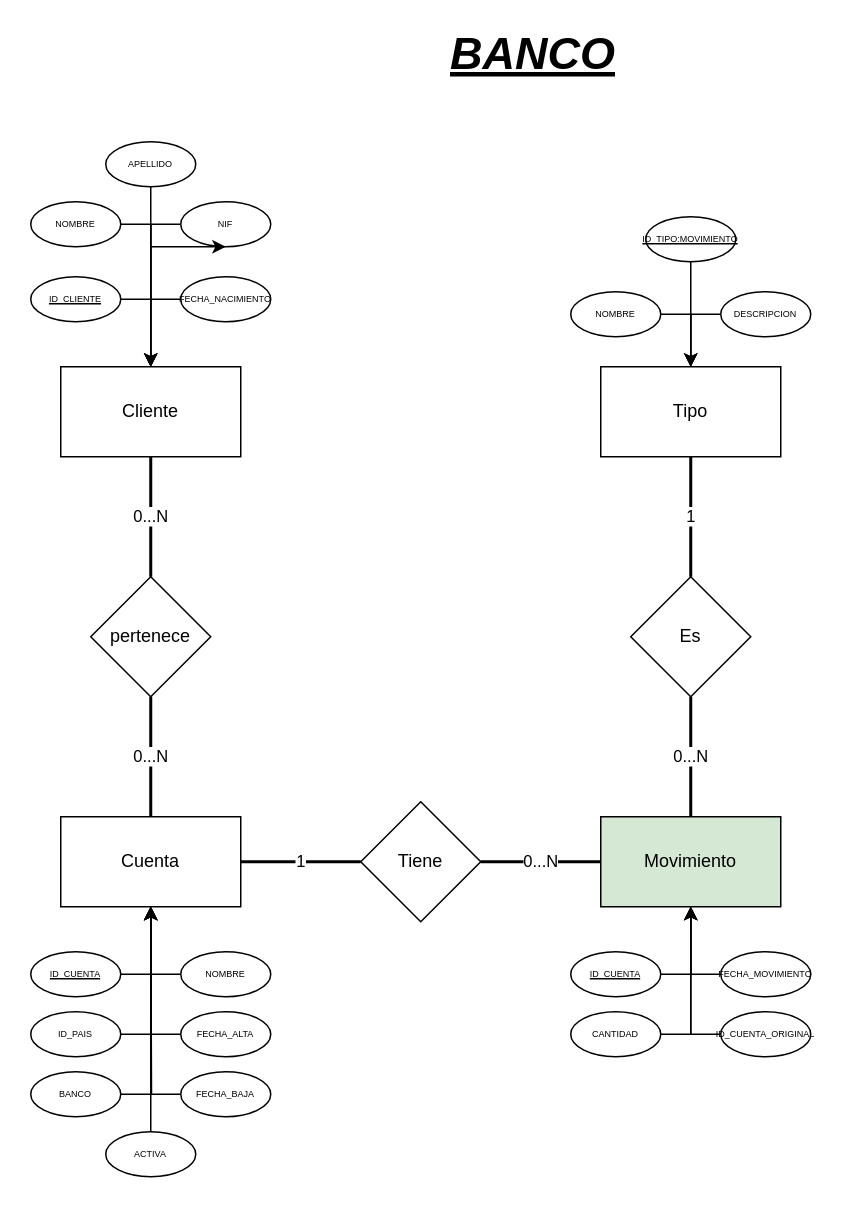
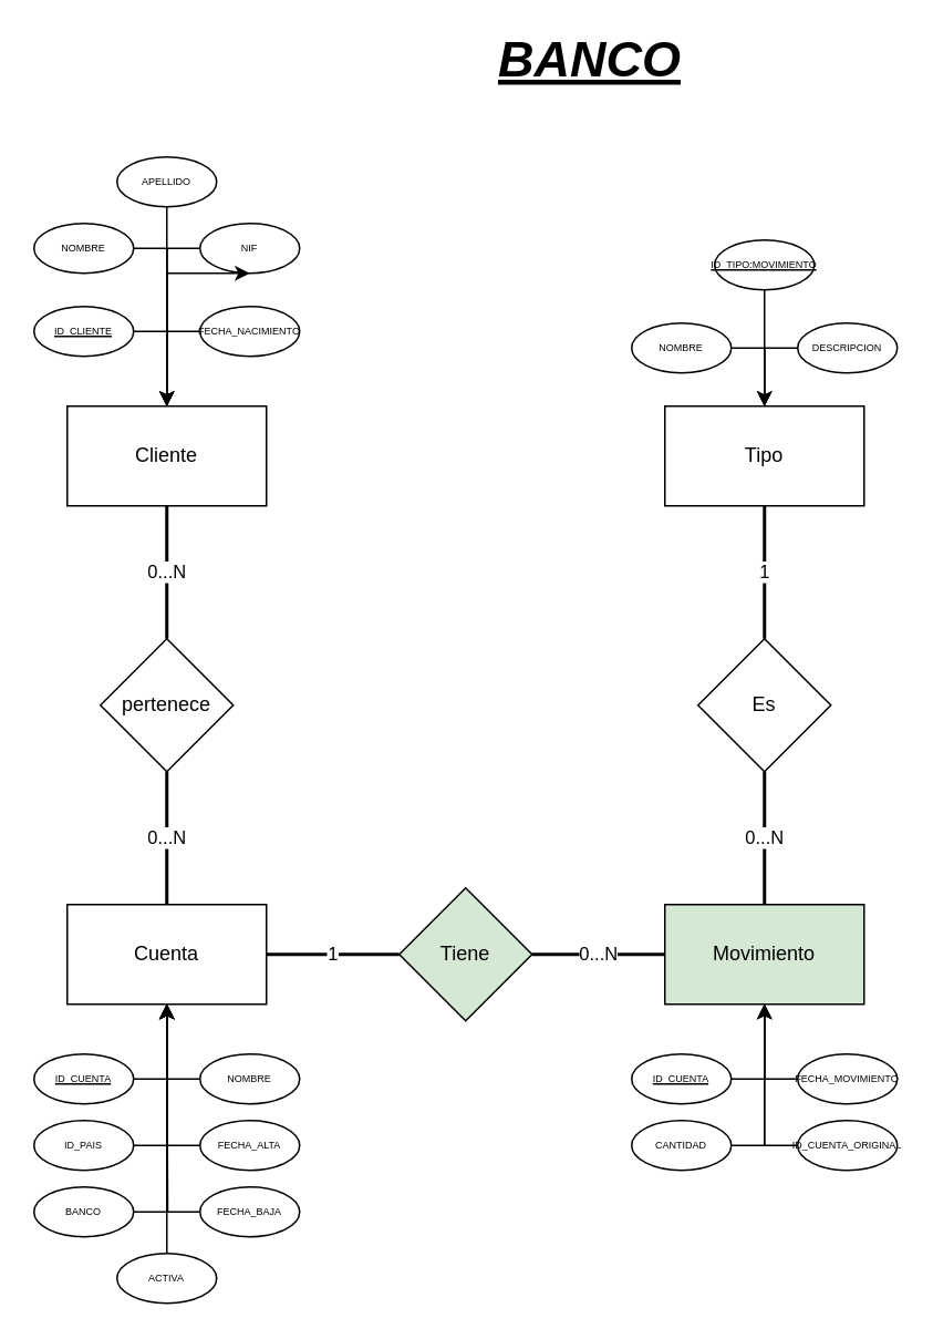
  <mxCell id="0" />
  <mxCell id="1" parent="0" />
  <mxCell id="2" value="0...N" style="edgeStyle=orthogonalEdgeStyle;rounded=0;orthogonalLoop=1;jettySize=auto;html=1;exitX=0.5;exitY=1;exitDx=0;exitDy=0;entryX=0.5;entryY=0;entryDx=0;entryDy=0;endArrow=none;endFill=0;endSize=8;startSize=8;strokeWidth=2;" edge="1" parent="1" source="3" target="5"><mxGeometry relative="1" as="geometry" /></mxCell>
  <mxCell id="3" value="Cliente" style="rounded=0;whiteSpace=wrap;html=1;" vertex="1" parent="1"><mxGeometry x="40" y="244" width="120" height="60" as="geometry" /></mxCell>
  <mxCell id="4" value="0...N" style="edgeStyle=orthogonalEdgeStyle;rounded=0;orthogonalLoop=1;jettySize=auto;html=1;exitX=0.5;exitY=1;exitDx=0;exitDy=0;entryX=0.5;entryY=0;entryDx=0;entryDy=0;endArrow=none;endFill=0;endSize=8;startSize=8;strokeWidth=2;" edge="1" parent="1" source="5" target="7"><mxGeometry relative="1" as="geometry" /></mxCell>
  <mxCell id="5" value="pertenece" style="rhombus;whiteSpace=wrap;html=1;" vertex="1" parent="1"><mxGeometry x="60" y="384" width="80" height="80" as="geometry" /></mxCell>
  <mxCell id="6" value="1" style="edgeStyle=orthogonalEdgeStyle;rounded=0;orthogonalLoop=1;jettySize=auto;html=1;exitX=1;exitY=0.5;exitDx=0;exitDy=0;entryX=0;entryY=0.5;entryDx=0;entryDy=0;endArrow=none;endFill=0;endSize=8;startSize=8;strokeWidth=2;" edge="1" parent="1" source="7" target="12"><mxGeometry relative="1" as="geometry" /></mxCell>
  <mxCell id="7" value="Cuenta" style="rounded=0;whiteSpace=wrap;html=1;" vertex="1" parent="1"><mxGeometry x="40" y="544" width="120" height="60" as="geometry" /></mxCell>
  <mxCell id="8" value="0...N" style="edgeStyle=orthogonalEdgeStyle;rounded=0;orthogonalLoop=1;jettySize=auto;html=1;exitX=0.5;exitY=0;exitDx=0;exitDy=0;entryX=0.5;entryY=1;entryDx=0;entryDy=0;endArrow=none;endFill=0;endSize=8;startSize=8;strokeWidth=2;" edge="1" parent="1" source="9" target="14"><mxGeometry relative="1" as="geometry" /></mxCell>
  <mxCell id="9" value="Movimiento" style="rounded=0;whiteSpace=wrap;html=1;fillColor=#d5e8d4;" vertex="1" parent="1"><mxGeometry x="400" y="544" width="120" height="60" as="geometry" /></mxCell>
  <mxCell id="10" value="Tipo" style="rounded=0;whiteSpace=wrap;html=1;" vertex="1" parent="1"><mxGeometry x="400" y="244" width="120" height="60" as="geometry" /></mxCell>
  <mxCell id="11" value="0...N" style="edgeStyle=orthogonalEdgeStyle;rounded=0;orthogonalLoop=1;jettySize=auto;html=1;exitX=1;exitY=0.5;exitDx=0;exitDy=0;entryX=0;entryY=0.5;entryDx=0;entryDy=0;endArrow=none;endFill=0;endSize=8;startSize=8;strokeWidth=2;" edge="1" parent="1" source="12" target="9"><mxGeometry relative="1" as="geometry" /></mxCell>
- <mxCell id="12" value="Tiene" style="rhombus;whiteSpace=wrap;html=1;" vertex="1" parent="1"><mxGeometry x="240" y="534" width="80" height="80" as="geometry" /></mxCell>
+ <mxCell id="12" value="Tiene" style="rhombus;whiteSpace=wrap;html=1;fillColor=#d5e8d4;" vertex="1" parent="1"><mxGeometry x="240" y="534" width="80" height="80" as="geometry" /></mxCell>
  <mxCell id="13" value="1" style="edgeStyle=orthogonalEdgeStyle;rounded=0;orthogonalLoop=1;jettySize=auto;html=1;exitX=0.5;exitY=0;exitDx=0;exitDy=0;entryX=0.5;entryY=1;entryDx=0;entryDy=0;endArrow=none;endFill=0;endSize=8;startSize=8;strokeWidth=2;" edge="1" parent="1" source="14" target="10"><mxGeometry relative="1" as="geometry" /></mxCell>
  <mxCell id="14" value="Es" style="rhombus;whiteSpace=wrap;html=1;" vertex="1" parent="1"><mxGeometry x="420" y="384" width="80" height="80" as="geometry" /></mxCell>
  <mxCell id="15" style="edgeStyle=orthogonalEdgeStyle;rounded=0;orthogonalLoop=1;jettySize=auto;html=1;exitX=1;exitY=0.5;exitDx=0;exitDy=0;entryX=0.5;entryY=0;entryDx=0;entryDy=0;" edge="1" parent="1" source="16" target="3"><mxGeometry relative="1" as="geometry" /></mxCell>
  <mxCell id="16" value="&lt;u&gt;ID_CLIENTE&lt;/u&gt;" style="ellipse;whiteSpace=wrap;html=1;fontSize=6;" vertex="1" parent="1"><mxGeometry x="20" y="184" width="60" height="30" as="geometry" /></mxCell>
  <mxCell id="17" style="edgeStyle=orthogonalEdgeStyle;rounded=0;orthogonalLoop=1;jettySize=auto;html=1;exitX=1;exitY=0.5;exitDx=0;exitDy=0;entryX=0.5;entryY=0;entryDx=0;entryDy=0;" edge="1" parent="1" source="18" target="3"><mxGeometry relative="1" as="geometry" /></mxCell>
  <mxCell id="18" value="NOMBRE" style="ellipse;whiteSpace=wrap;html=1;fontSize=6;" vertex="1" parent="1"><mxGeometry x="20" y="134" width="60" height="30" as="geometry" /></mxCell>
  <mxCell id="19" style="edgeStyle=orthogonalEdgeStyle;rounded=0;orthogonalLoop=1;jettySize=auto;html=1;exitX=0.5;exitY=1;exitDx=0;exitDy=0;entryX=0.5;entryY=0;entryDx=0;entryDy=0;" edge="1" parent="1" source="20" target="3"><mxGeometry relative="1" as="geometry" /></mxCell>
  <mxCell id="20" value="APELLIDO" style="ellipse;whiteSpace=wrap;html=1;fontSize=6;" vertex="1" parent="1"><mxGeometry x="70" y="94" width="60" height="30" as="geometry" /></mxCell>
  <mxCell id="21" style="edgeStyle=orthogonalEdgeStyle;rounded=0;orthogonalLoop=1;jettySize=auto;html=1;exitX=0;exitY=0.5;exitDx=0;exitDy=0;entryX=0.5;entryY=0;entryDx=0;entryDy=0;" edge="1" parent="1" source="22" target="3"><mxGeometry relative="1" as="geometry" /></mxCell>
  <mxCell id="22" value="NIF" style="ellipse;whiteSpace=wrap;html=1;fontSize=6;" vertex="1" parent="1"><mxGeometry x="120" y="134" width="60" height="30" as="geometry" /></mxCell>
  <mxCell id="23" style="edgeStyle=orthogonalEdgeStyle;rounded=0;orthogonalLoop=1;jettySize=auto;html=1;exitX=0;exitY=0.5;exitDx=0;exitDy=0;" edge="1" parent="1" source="24" target="22"><mxGeometry relative="1" as="geometry" /></mxCell>
  <mxCell id="24" value="FECHA_NACIMIENTO" style="ellipse;whiteSpace=wrap;html=1;fontSize=6;" vertex="1" parent="1"><mxGeometry x="120" y="184" width="60" height="30" as="geometry" /></mxCell>
  <mxCell id="25" style="edgeStyle=orthogonalEdgeStyle;rounded=0;orthogonalLoop=1;jettySize=auto;html=1;exitX=0.5;exitY=1;exitDx=0;exitDy=0;" edge="1" parent="1" source="20" target="20"><mxGeometry relative="1" as="geometry" /></mxCell>
  <mxCell id="26" style="edgeStyle=orthogonalEdgeStyle;rounded=0;orthogonalLoop=1;jettySize=auto;html=1;exitX=1;exitY=0.5;exitDx=0;exitDy=0;entryX=0.5;entryY=1;entryDx=0;entryDy=0;" edge="1" parent="1" source="27" target="7"><mxGeometry relative="1" as="geometry" /></mxCell>
  <mxCell id="27" value="&lt;u&gt;ID_CUENTA&lt;/u&gt;" style="ellipse;whiteSpace=wrap;html=1;fontSize=6;" vertex="1" parent="1"><mxGeometry x="20" y="634" width="60" height="30" as="geometry" /></mxCell>
  <mxCell id="28" style="edgeStyle=orthogonalEdgeStyle;rounded=0;orthogonalLoop=1;jettySize=auto;html=1;exitX=0;exitY=0.5;exitDx=0;exitDy=0;entryX=0.5;entryY=1;entryDx=0;entryDy=0;" edge="1" parent="1" source="29" target="7"><mxGeometry relative="1" as="geometry" /></mxCell>
  <mxCell id="29" value="NOMBRE" style="ellipse;whiteSpace=wrap;html=1;fontSize=6;" vertex="1" parent="1"><mxGeometry x="120" y="634" width="60" height="30" as="geometry" /></mxCell>
  <mxCell id="30" style="edgeStyle=orthogonalEdgeStyle;rounded=0;orthogonalLoop=1;jettySize=auto;html=1;exitX=0.5;exitY=0;exitDx=0;exitDy=0;entryX=0.5;entryY=1;entryDx=0;entryDy=0;" edge="1" parent="1" source="31" target="7"><mxGeometry relative="1" as="geometry" /></mxCell>
  <mxCell id="31" value="ACTIVA" style="ellipse;whiteSpace=wrap;html=1;fontSize=6;" vertex="1" parent="1"><mxGeometry x="70" y="754" width="60" height="30" as="geometry" /></mxCell>
  <mxCell id="32" style="edgeStyle=orthogonalEdgeStyle;rounded=0;orthogonalLoop=1;jettySize=auto;html=1;exitX=1;exitY=0.5;exitDx=0;exitDy=0;" edge="1" parent="1" source="33"><mxGeometry relative="1" as="geometry"><mxPoint x="100" y="604" as="targetPoint" /></mxGeometry></mxCell>
  <mxCell id="33" value="BANCO" style="ellipse;whiteSpace=wrap;html=1;fontSize=6;" vertex="1" parent="1"><mxGeometry x="20" y="714" width="60" height="30" as="geometry" /></mxCell>
  <mxCell id="34" style="edgeStyle=orthogonalEdgeStyle;rounded=0;orthogonalLoop=1;jettySize=auto;html=1;exitX=1;exitY=0.5;exitDx=0;exitDy=0;entryX=0.5;entryY=1;entryDx=0;entryDy=0;" edge="1" parent="1" source="35" target="7"><mxGeometry relative="1" as="geometry" /></mxCell>
  <mxCell id="35" value="ID_PAIS" style="ellipse;whiteSpace=wrap;html=1;fontSize=6;" vertex="1" parent="1"><mxGeometry x="20" y="674" width="60" height="30" as="geometry" /></mxCell>
  <mxCell id="36" style="edgeStyle=orthogonalEdgeStyle;rounded=0;orthogonalLoop=1;jettySize=auto;html=1;exitX=0.5;exitY=1;exitDx=0;exitDy=0;" edge="1" parent="1" source="31" target="31"><mxGeometry relative="1" as="geometry" /></mxCell>
  <mxCell id="37" style="edgeStyle=orthogonalEdgeStyle;rounded=0;orthogonalLoop=1;jettySize=auto;html=1;exitX=0;exitY=0.5;exitDx=0;exitDy=0;" edge="1" parent="1" source="38"><mxGeometry relative="1" as="geometry"><mxPoint x="100" y="604" as="targetPoint" /></mxGeometry></mxCell>
  <mxCell id="38" value="FECHA_ALTA" style="ellipse;whiteSpace=wrap;html=1;fontSize=6;" vertex="1" parent="1"><mxGeometry x="120" y="674" width="60" height="30" as="geometry" /></mxCell>
  <mxCell id="39" style="edgeStyle=orthogonalEdgeStyle;rounded=0;orthogonalLoop=1;jettySize=auto;html=1;exitX=0;exitY=0.5;exitDx=0;exitDy=0;entryX=0.5;entryY=1;entryDx=0;entryDy=0;" edge="1" parent="1" source="40" target="7"><mxGeometry relative="1" as="geometry" /></mxCell>
  <mxCell id="40" value="FECHA_BAJA" style="ellipse;whiteSpace=wrap;html=1;fontSize=6;" vertex="1" parent="1"><mxGeometry x="120" y="714" width="60" height="30" as="geometry" /></mxCell>
  <mxCell id="41" style="edgeStyle=orthogonalEdgeStyle;rounded=0;orthogonalLoop=1;jettySize=auto;html=1;exitX=1;exitY=0.5;exitDx=0;exitDy=0;entryX=0.5;entryY=1;entryDx=0;entryDy=0;" edge="1" parent="1" source="42" target="9"><mxGeometry relative="1" as="geometry" /></mxCell>
  <mxCell id="42" value="&lt;u&gt;ID_CUENTA&lt;/u&gt;" style="ellipse;whiteSpace=wrap;html=1;fontSize=6;" vertex="1" parent="1"><mxGeometry x="380" y="634" width="60" height="30" as="geometry" /></mxCell>
  <mxCell id="43" style="edgeStyle=orthogonalEdgeStyle;rounded=0;orthogonalLoop=1;jettySize=auto;html=1;exitX=1;exitY=0.5;exitDx=0;exitDy=0;entryX=0.5;entryY=1;entryDx=0;entryDy=0;" edge="1" parent="1" source="44" target="9"><mxGeometry relative="1" as="geometry" /></mxCell>
  <mxCell id="44" value="CANTIDAD" style="ellipse;whiteSpace=wrap;html=1;fontSize=6;" vertex="1" parent="1"><mxGeometry x="380" y="674" width="60" height="30" as="geometry" /></mxCell>
  <mxCell id="45" style="edgeStyle=orthogonalEdgeStyle;rounded=0;orthogonalLoop=1;jettySize=auto;html=1;exitX=0;exitY=0.5;exitDx=0;exitDy=0;entryX=0.5;entryY=1;entryDx=0;entryDy=0;" edge="1" parent="1" source="46" target="9"><mxGeometry relative="1" as="geometry" /></mxCell>
  <mxCell id="46" value="FECHA_MOVIMIENTO" style="ellipse;whiteSpace=wrap;html=1;fontSize=6;" vertex="1" parent="1"><mxGeometry x="480" y="634" width="60" height="30" as="geometry" /></mxCell>
  <mxCell id="47" style="edgeStyle=orthogonalEdgeStyle;rounded=0;orthogonalLoop=1;jettySize=auto;html=1;exitX=0;exitY=0.5;exitDx=0;exitDy=0;entryX=0.5;entryY=1;entryDx=0;entryDy=0;" edge="1" parent="1" source="48" target="9"><mxGeometry relative="1" as="geometry" /></mxCell>
  <mxCell id="48" value="ID_CUENTA_ORIGINAL" style="ellipse;whiteSpace=wrap;html=1;fontSize=6;" vertex="1" parent="1"><mxGeometry x="480" y="674" width="60" height="30" as="geometry" /></mxCell>
  <mxCell id="49" style="edgeStyle=orthogonalEdgeStyle;rounded=0;orthogonalLoop=1;jettySize=auto;html=1;exitX=0.5;exitY=1;exitDx=0;exitDy=0;entryX=0.5;entryY=0;entryDx=0;entryDy=0;" edge="1" parent="1" source="50" target="10"><mxGeometry relative="1" as="geometry" /></mxCell>
  <mxCell id="50" value="&lt;u&gt;ID_TIPO:MOVIMIENTO&lt;/u&gt;" style="ellipse;whiteSpace=wrap;html=1;fontSize=6;" vertex="1" parent="1"><mxGeometry x="430" y="144" width="60" height="30" as="geometry" /></mxCell>
  <mxCell id="51" style="edgeStyle=orthogonalEdgeStyle;rounded=0;orthogonalLoop=1;jettySize=auto;html=1;exitX=1;exitY=0.5;exitDx=0;exitDy=0;entryX=0.5;entryY=0;entryDx=0;entryDy=0;" edge="1" parent="1" source="52" target="10"><mxGeometry relative="1" as="geometry" /></mxCell>
  <mxCell id="52" value="NOMBRE" style="ellipse;whiteSpace=wrap;html=1;fontSize=6;" vertex="1" parent="1"><mxGeometry x="380" y="194" width="60" height="30" as="geometry" /></mxCell>
  <mxCell id="53" style="edgeStyle=orthogonalEdgeStyle;rounded=0;orthogonalLoop=1;jettySize=auto;html=1;exitX=0;exitY=0.5;exitDx=0;exitDy=0;entryX=0.5;entryY=0;entryDx=0;entryDy=0;" edge="1" parent="1" source="54" target="10"><mxGeometry relative="1" as="geometry" /></mxCell>
  <mxCell id="54" value="DESCRIPCION" style="ellipse;whiteSpace=wrap;html=1;fontSize=6;" vertex="1" parent="1"><mxGeometry x="480" y="194" width="60" height="30" as="geometry" /></mxCell>
  <mxCell id="55" value="&lt;font style=&quot;font-size: 30px;&quot;&gt;&lt;b&gt;&lt;i&gt;&lt;u&gt;BANCO&lt;/u&gt;&lt;/i&gt;&lt;/b&gt;&lt;/font&gt;" style="text;html=1;strokeColor=none;fillColor=none;align=center;verticalAlign=middle;whiteSpace=wrap;rounded=0;" vertex="1" parent="1"><mxGeometry x="290" y="20" width="130" height="30" as="geometry" /></mxCell>
